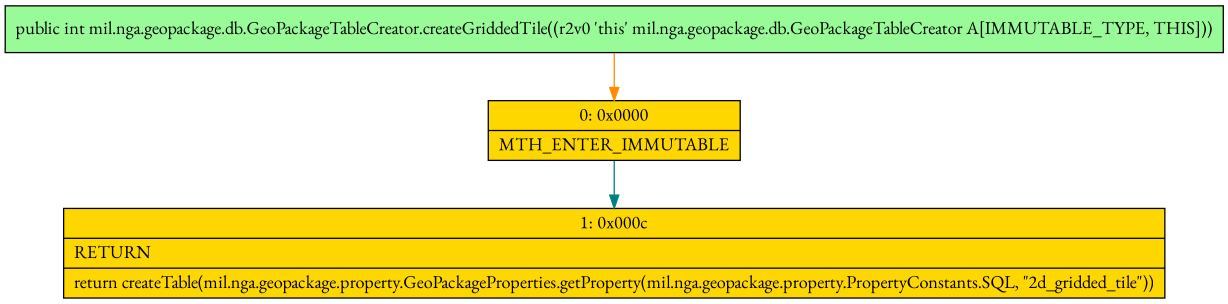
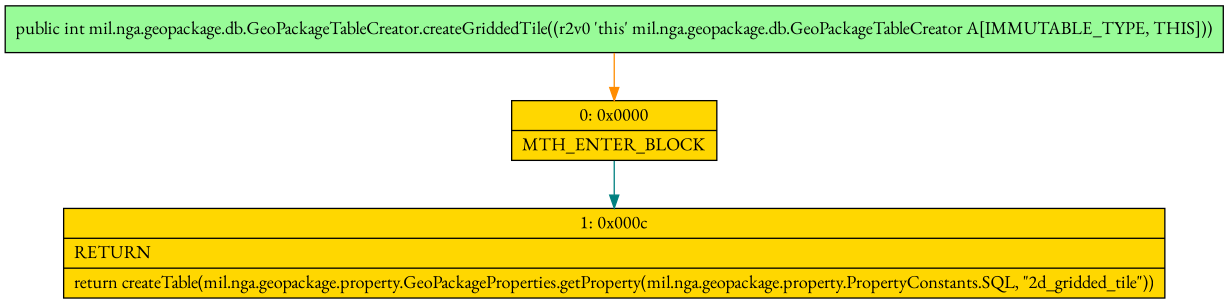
  digraph {
    fontname="EB Garamond"
    node [shape=record style=filled fillcolor=gold fontname="EB Garamond"]
    edge [fontname="EB Garamond"]
-   n1 [label="{0\:\ 0x0000|MTH_ENTER_IMMUTABLE\l}"]
+   n1 [label="{0\:\ 0x0000|MTH_ENTER_BLOCK\l}"]
    n2 [label="{1\:\ 0x000c|RETURN\l|return createTable(mil.nga.geopackage.property.GeoPackageProperties.getProperty(mil.nga.geopackage.property.PropertyConstants.SQL, \"2d_gridded_tile\"))\l}"]
    n3 [label="{public int mil.nga.geopackage.db.GeoPackageTableCreator.createGriddedTile((r2v0 'this' mil.nga.geopackage.db.GeoPackageTableCreator A[IMMUTABLE_TYPE, THIS])) }" fillcolor=palegreen]
    n1 -> n2 [color=teal]
    n3 -> n1 [color=darkorange]
  }
